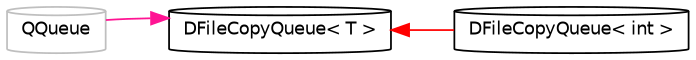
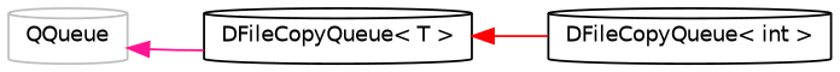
  digraph {
    rankdir=LR
    node [color=black fillcolor=white fontname=Helvetica fontsize=10 shape=cylinder style=filled]
    edge [dir=back fontname=Helvetica fontsize=10 labelfontname=Helvetica labelfontsize=10 style=solid]
    n1 [color=grey75 height=0.2 label=QQueue width=0.4]
    n2 [height=0.2 label="DFileCopyQueue\< T \>" width=0.4]
    n3 [height=0.2 label="DFileCopyQueue\< int \>" width=0.4]
-   n2 -> n1 [color=deeppink]
+   n1 -> n2 [color=deeppink]
    n2 -> n3 [color=red]
  }
